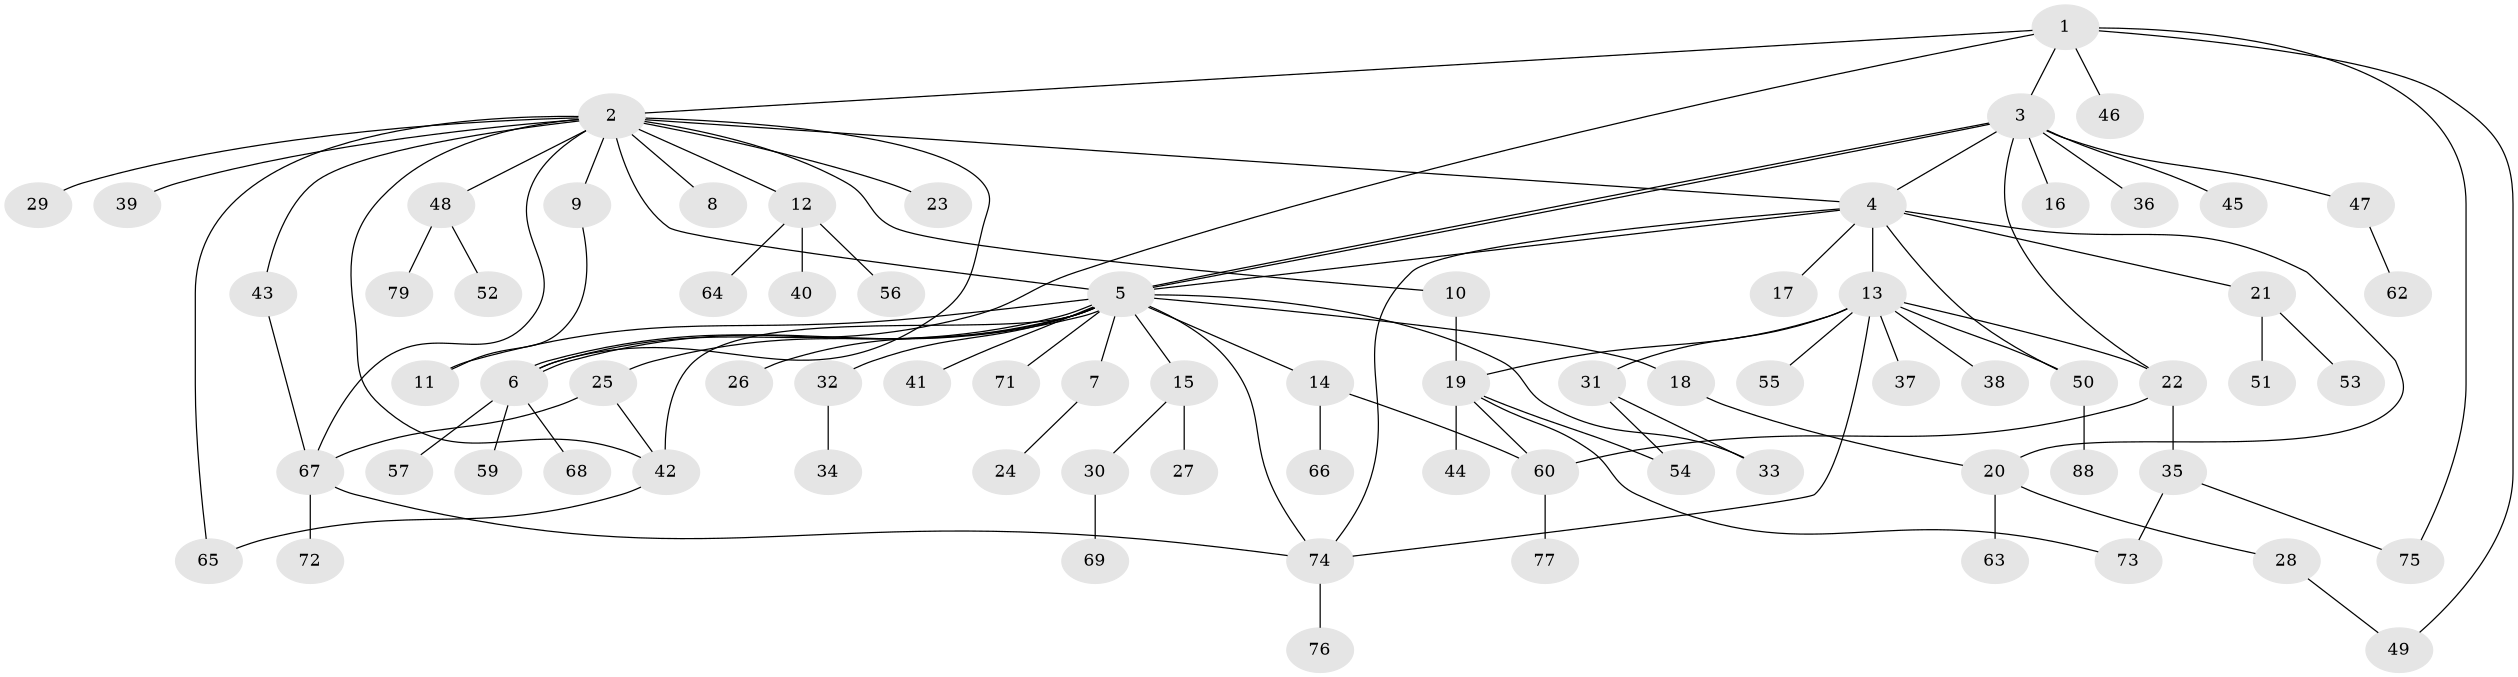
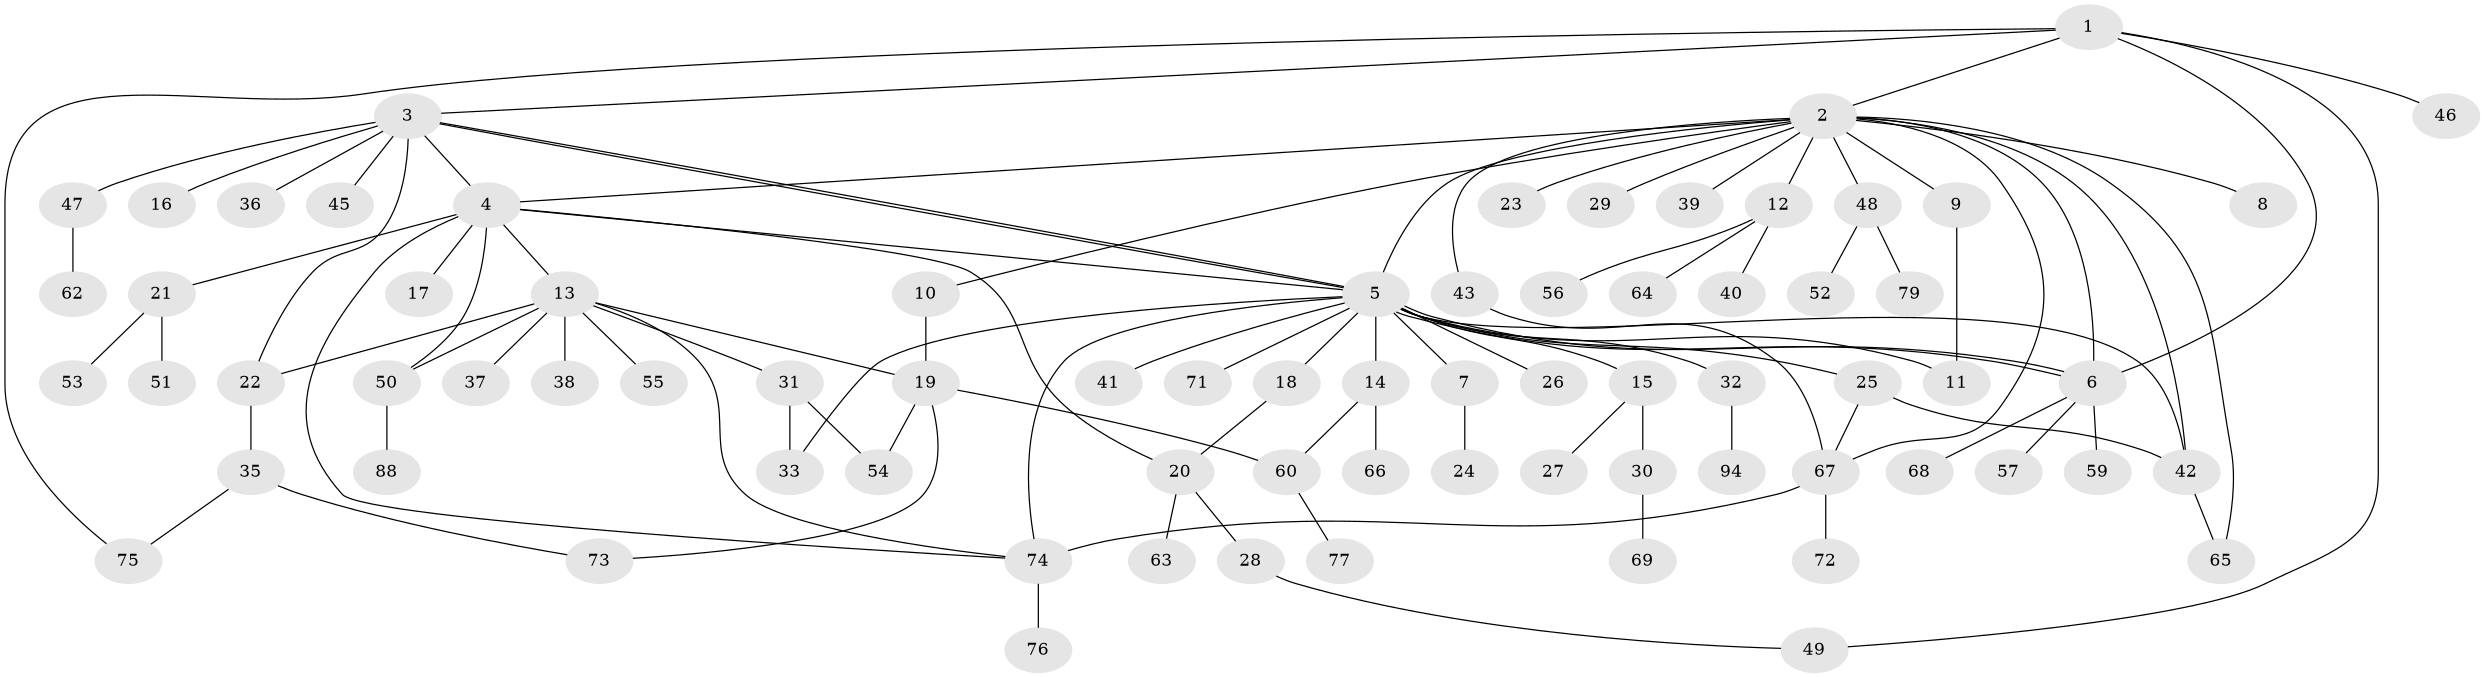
  graph {
    node [color=gray90 style=filled]
    1
    2
    3
    6
    46
    49
    75
    4
    5
    8
    9
    10
    12
    23
    29
    39
    42
    43
    48
    65
    67
    16
    22
    36
    45
    47
    57
    59
    68
    13
    17
    20
    21
    50
    74
    7
    11
    14
    15
    18
    25
    26
    32
    33
    41
    71
    19
    40
    56
    64
    52
    n52 [label=79]
    72
    60
    35
    62
    31
    37
    38
    55
    28
    63
    51
    53
    n65 [label=88]
    76
    24
    66
    27
    30
-   34
-   44
+   34 [label=94]
    54
    73
    77
    69
    1 -- 2
    1 -- 3
    1 -- 6
    1 -- 46
    1 -- 49
    1 -- 75
    2 -- 6
    2 -- 4
    2 -- 5
    2 -- 8
    2 -- 9
    2 -- 10
    2 -- 12
    2 -- 23
    2 -- 29
    2 -- 39
    2 -- 42
    2 -- 43
    2 -- 48
    2 -- 65
    2 -- 67
    3 -- 4
    3 -- 5
    3 -- 5
    3 -- 16
    3 -- 22
    3 -- 36
    3 -- 45
    3 -- 47
    6 -- 57
    6 -- 59
    6 -- 68
    4 -- 5
    4 -- 13
    4 -- 17
    4 -- 20
    4 -- 21
    4 -- 50
    4 -- 74
    5 -- 6
    5 -- 6
    5 -- 42
    5 -- 74
    5 -- 7
    5 -- 11
    5 -- 14
    5 -- 15
    5 -- 18
    5 -- 25
    5 -- 26
    5 -- 32
    5 -- 33
    5 -- 41
    5 -- 71
    9 -- 11
    10 -- 19
    12 -- 40
    12 -- 56
    12 -- 64
    42 -- 65
    43 -- 67
    48 -- 52
    48 -- n52
    67 -- 74
    67 -- 72
-   22 -- 60
    22 -- 35
    47 -- 62
    13 -- 22
    13 -- 50
    13 -- 74
    13 -- 19
    13 -- 31
    13 -- 37
    13 -- 38
    13 -- 55
    20 -- 28
    20 -- 63
    21 -- 51
    21 -- 53
    50 -- n65
    74 -- 76
    7 -- 24
    14 -- 60
    14 -- 66
    15 -- 27
    15 -- 30
    18 -- 20
    25 -- 42
    25 -- 67
    32 -- 34
    19 -- 60
-   19 -- 44
    19 -- 54
    19 -- 73
    60 -- 77
    35 -- 75
    35 -- 73
    31 -- 33
    31 -- 54
    28 -- 49
    30 -- 69
  }
